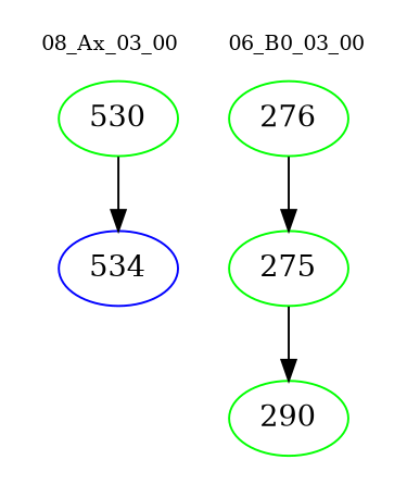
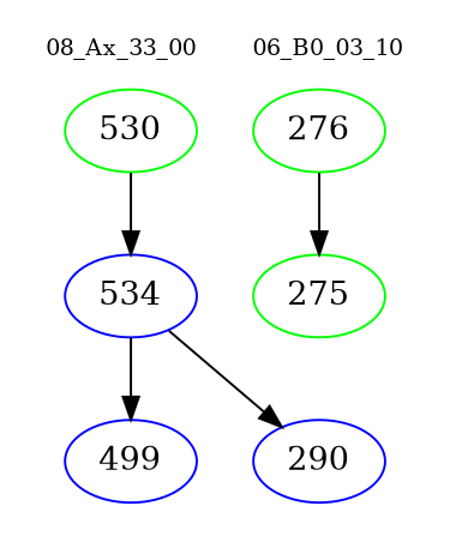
  digraph {
    node [color=green]
    edge [color=black]
    n1 [label=530]
    n2 [color=blue label=534]
+   n3 [color=blue label=499]
    n4 [label=276]
    n5 [label=275]
-   n6 [label=290]
+   n6 [color=blue label=290]
    subgraph cluster_1 {
      color=white
      fontsize=10
-     label="08_Ax_03_00"
+     label="08_Ax_33_00"
      n1
      n2
+     n3
    }
    subgraph cluster_2 {
      color=white
      fontsize=10
-     label="06_B0_03_00"
+     label="06_B0_03_10"
      n4
      n5
      n6
    }
    n1 -> n2
+   n2 -> n3
    n4 -> n5
-   n5 -> n6
+   n2 -> n6
  }
